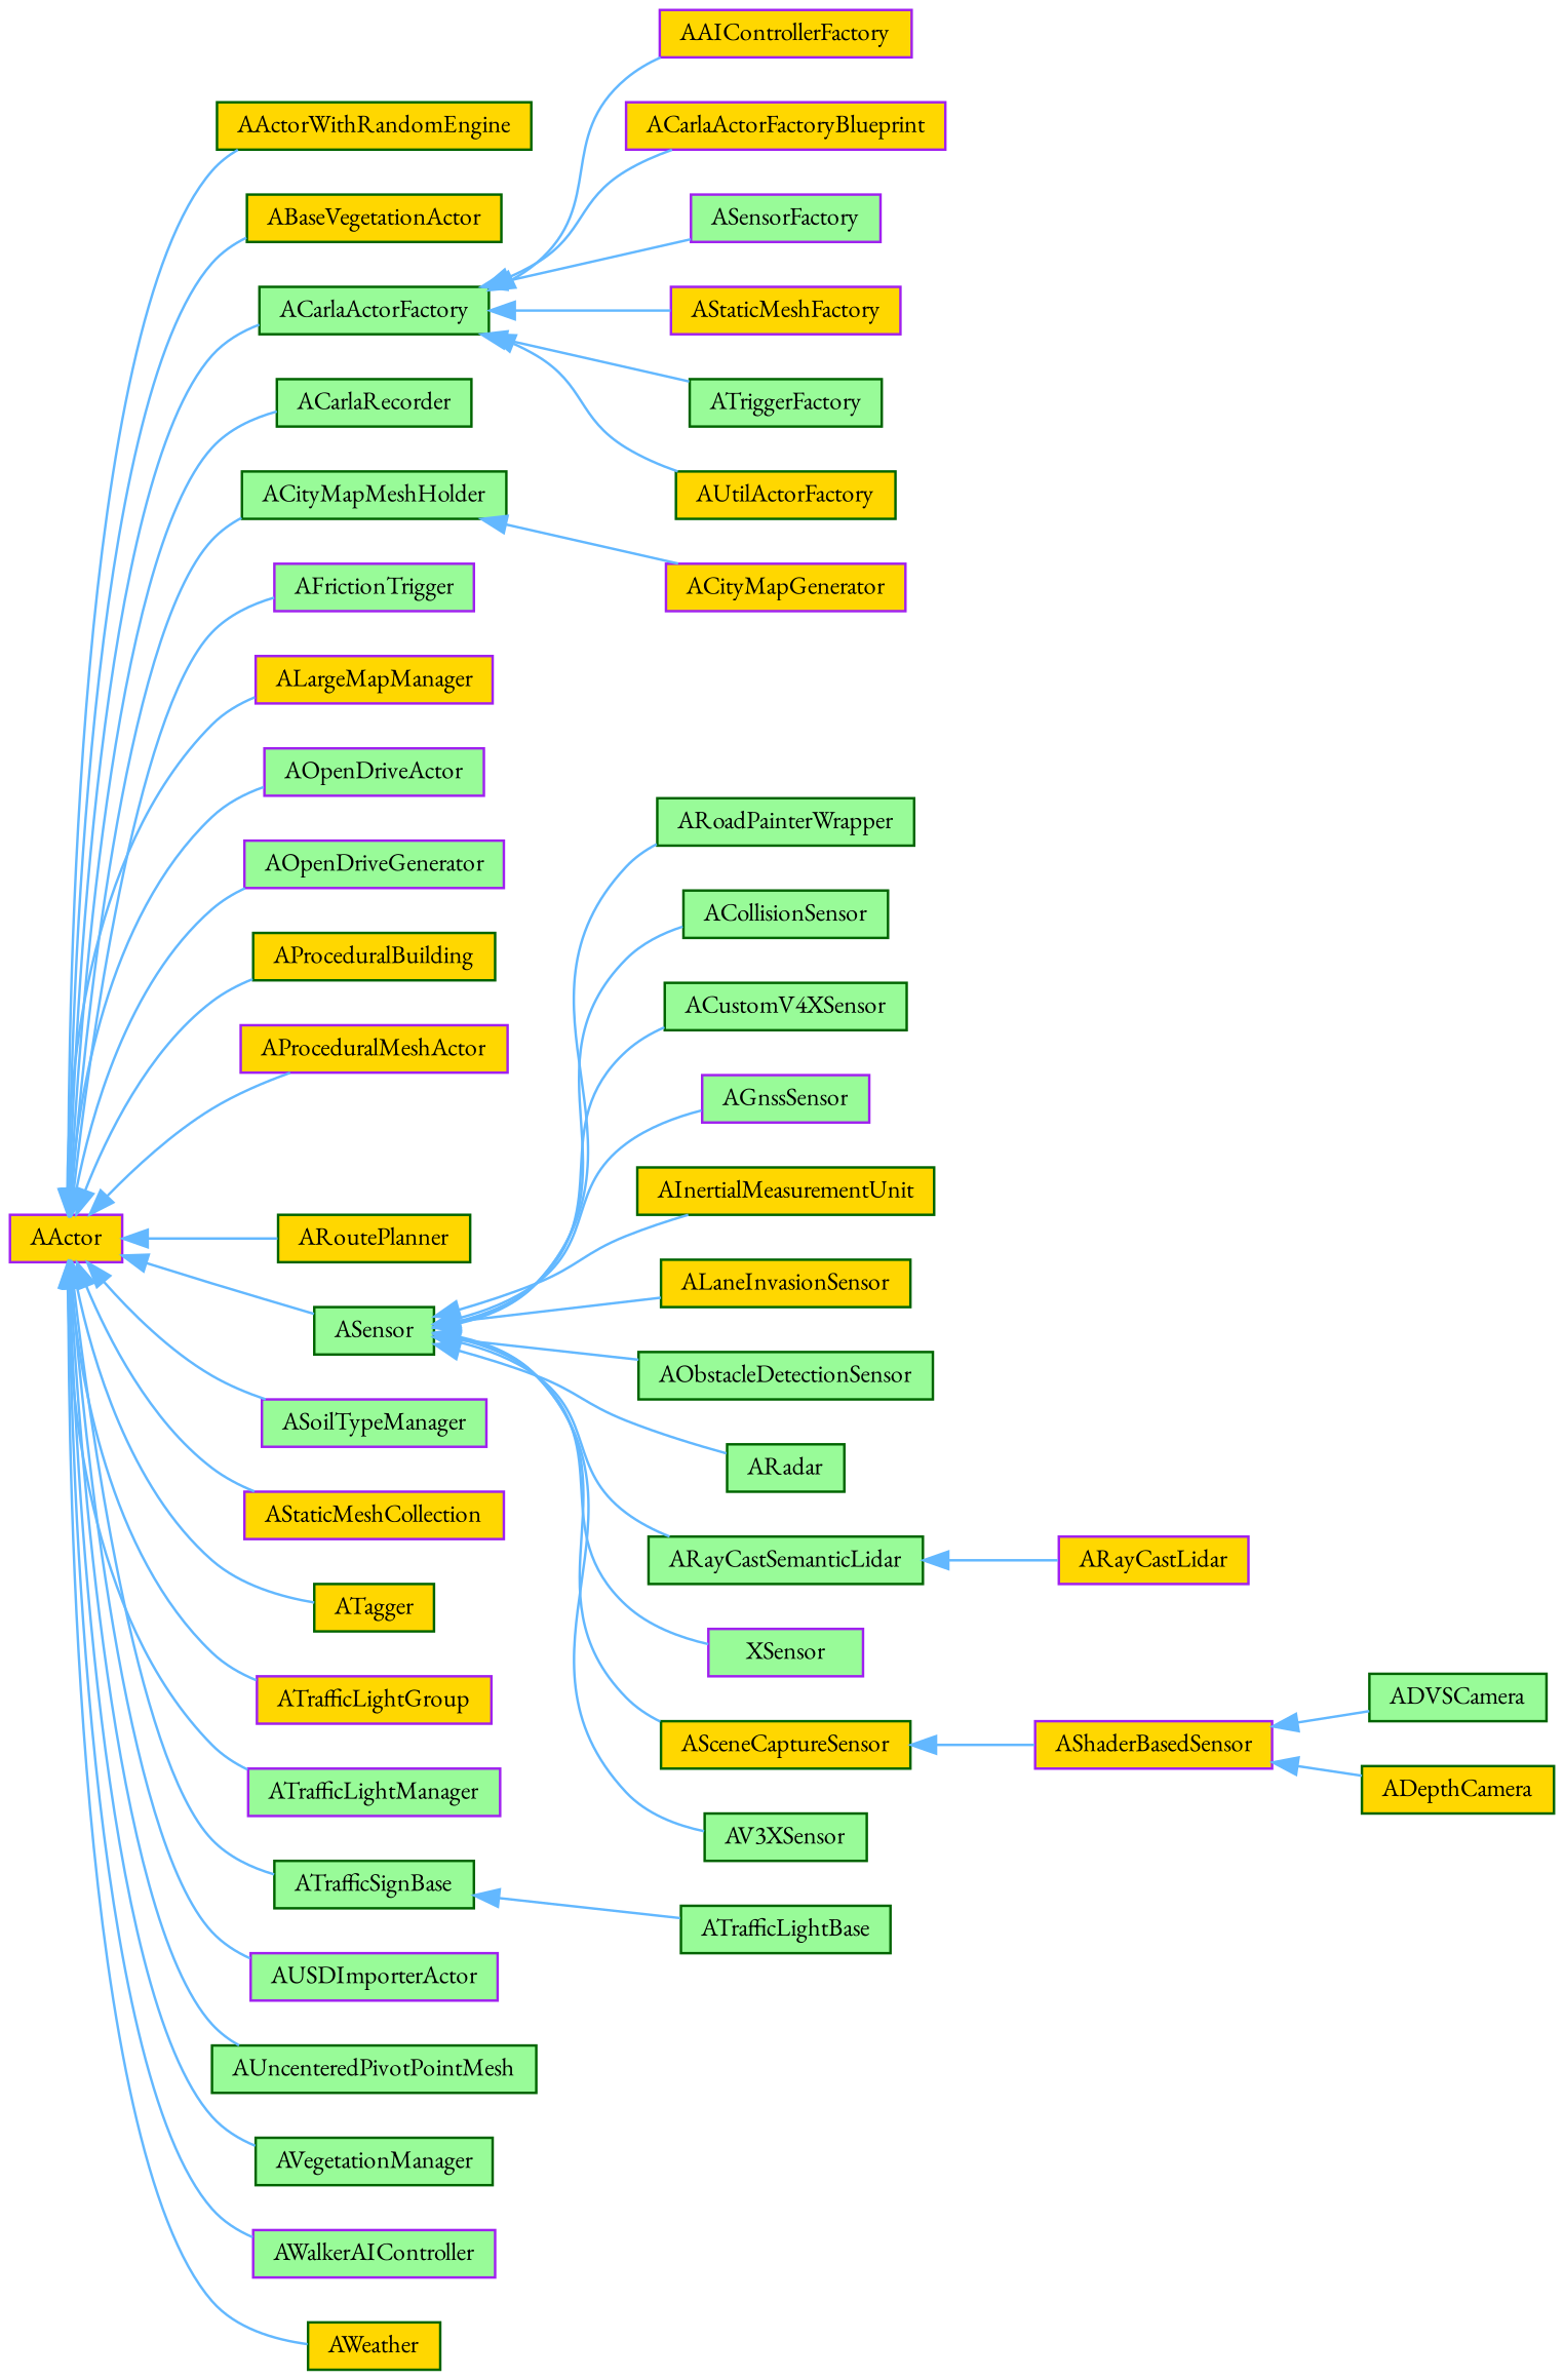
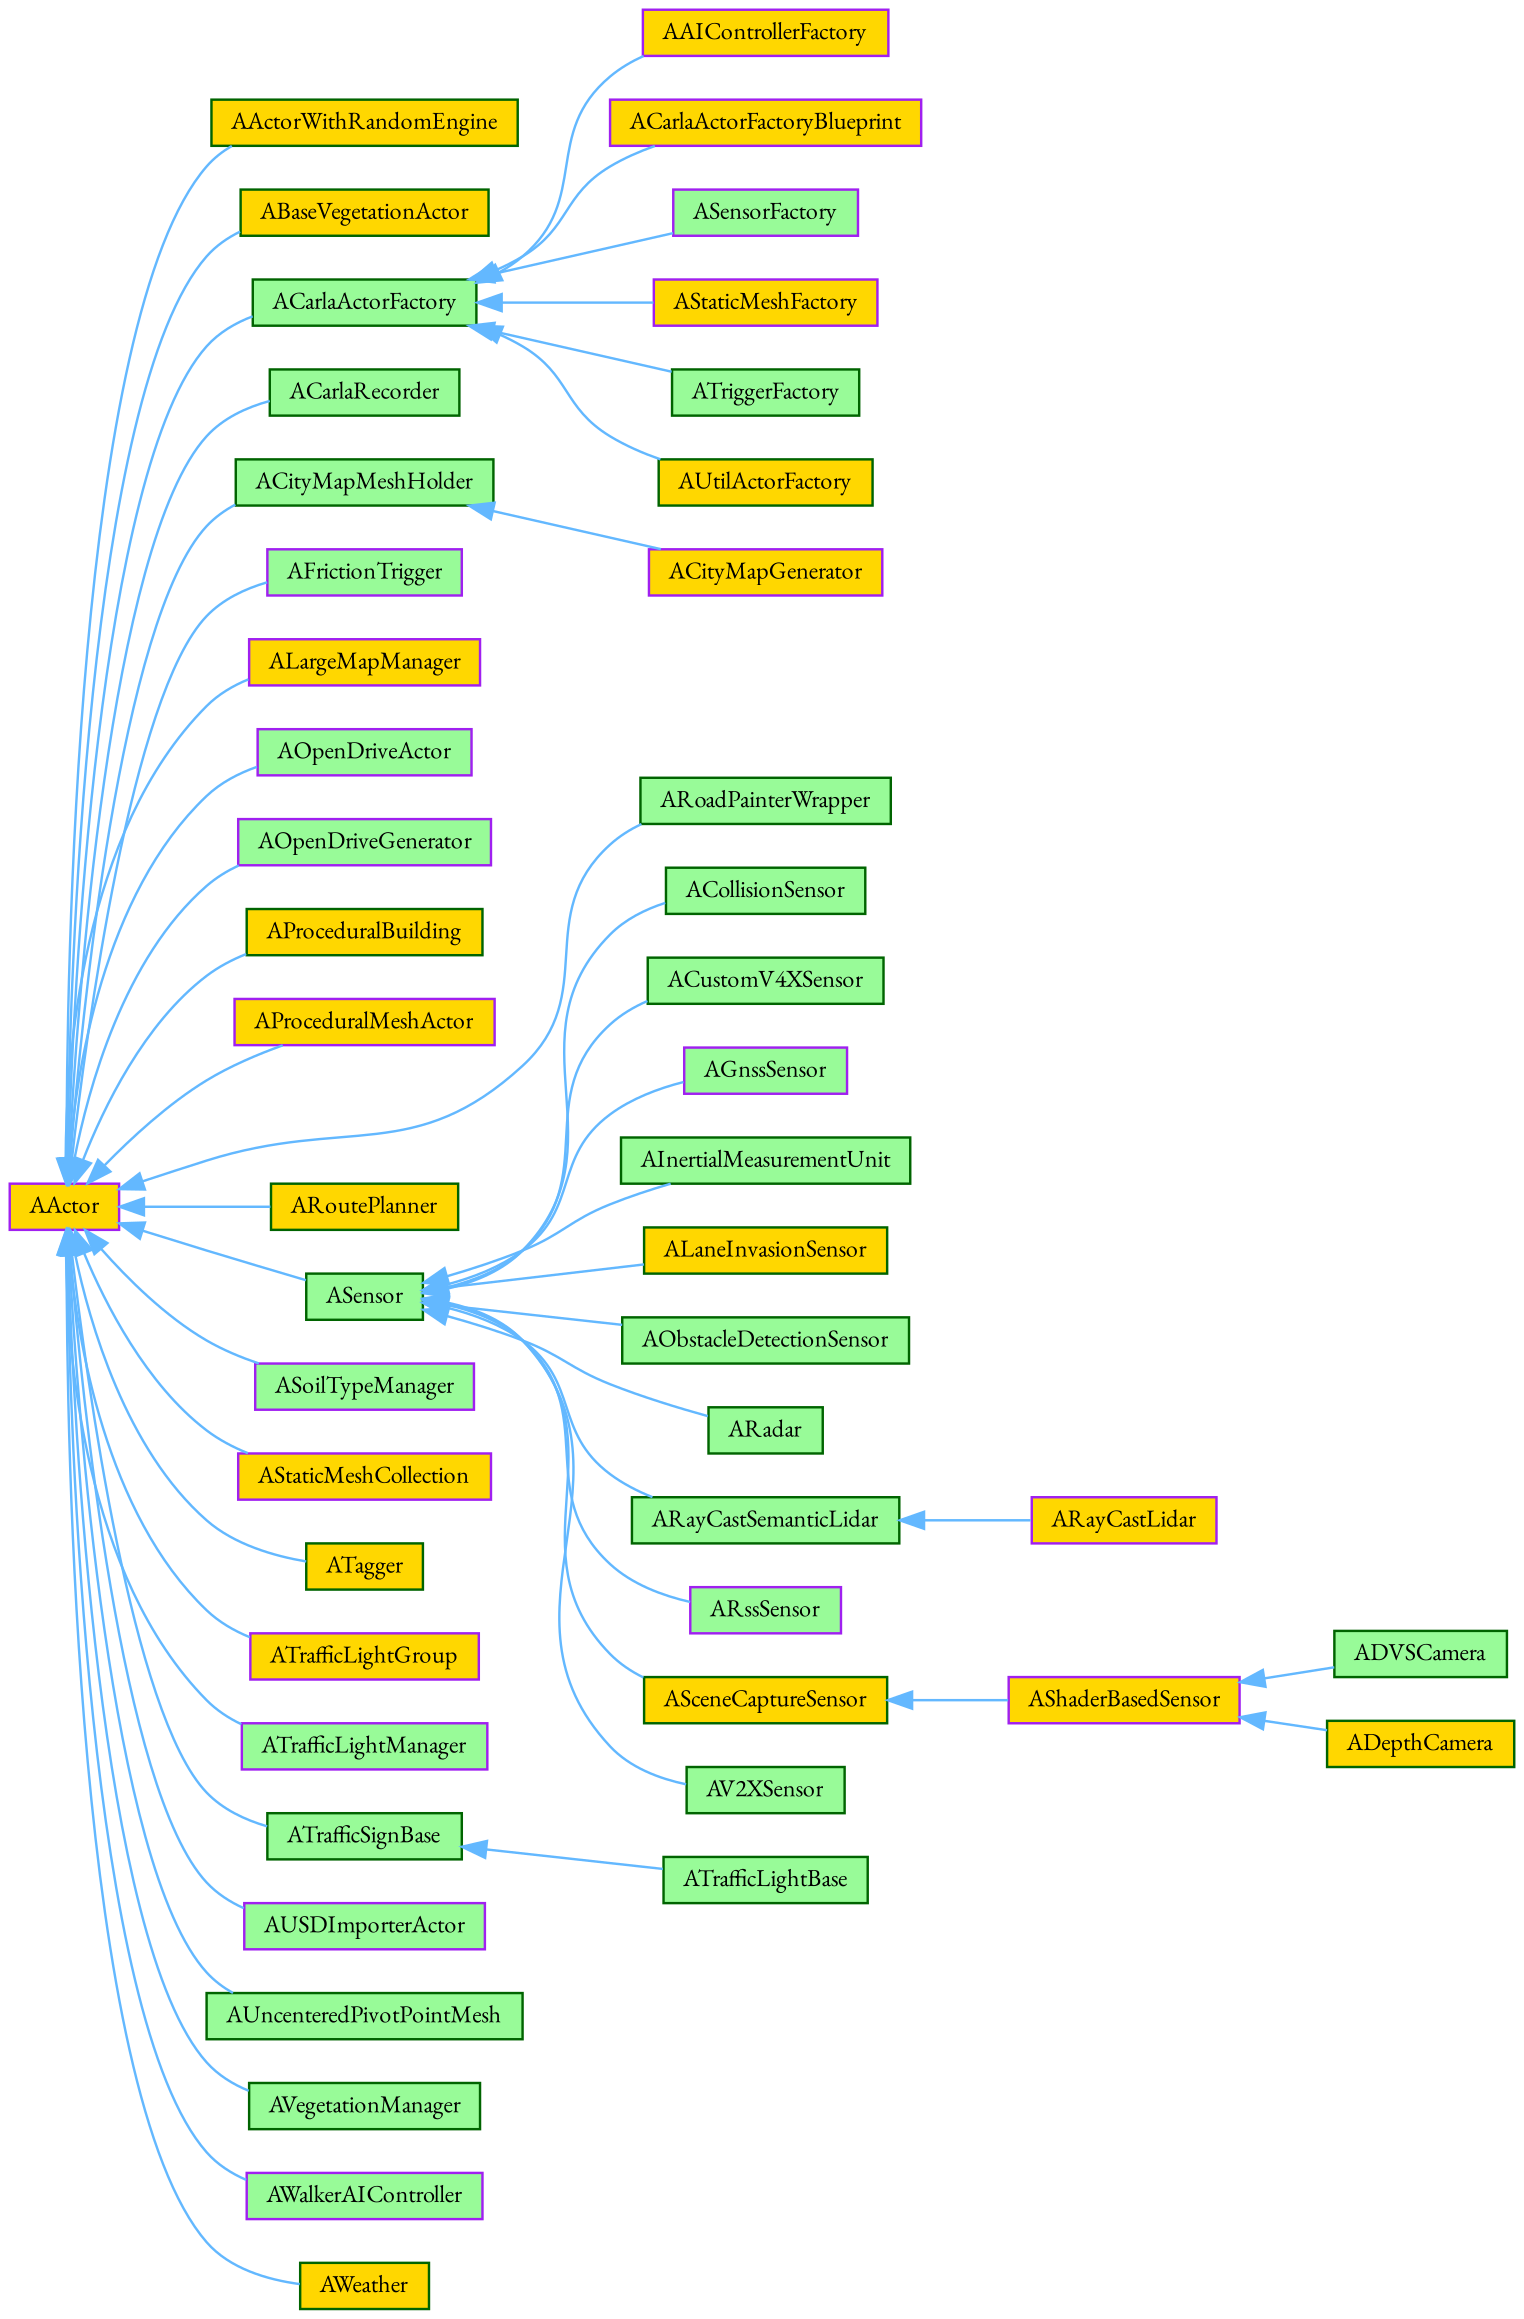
  digraph {
    fontname="EB Garamond"
    rankdir=LR
    node [color=darkgreen fillcolor=palegreen fontname="EB Garamond" fontsize=10 shape=box style=filled]
    edge [color=steelblue1 dir=back fontname="EB Garamond" fontsize=10 labelfontname=Helvetica labelfontsize=10 style=solid]
    n1 [color=purple fillcolor=gold fontcolor=black height=0.2 label=AActor width=0.4]
    n2 [fillcolor=gold height=0.2 label=AActorWithRandomEngine width=0.4]
    n3 [fillcolor=gold height=0.2 label=ABaseVegetationActor width=0.4]
    n4 [height=0.2 label=ACarlaActorFactory width=0.4]
    n5 [height=0.2 label=ACarlaRecorder width=0.4]
    n6 [height=0.2 label=ACityMapMeshHolder width=0.4]
    n7 [color=purple height=0.2 label=AFrictionTrigger width=0.4]
    n8 [color=purple fillcolor=gold height=0.2 label=ALargeMapManager width=0.4]
    n9 [color=purple height=0.2 label=AOpenDriveActor width=0.4]
    n10 [color=purple height=0.2 label=AOpenDriveGenerator width=0.4]
    n11 [fillcolor=gold height=0.2 label=AProceduralBuilding width=0.4]
    n12 [color=purple fillcolor=gold height=0.2 label=AProceduralMeshActor width=0.4]
    n13 [height=0.2 label=ARoadPainterWrapper width=0.4]
    n14 [fillcolor=gold height=0.2 label=ARoutePlanner width=0.4]
    n15 [height=0.2 label=ASensor width=0.4]
    n16 [color=purple height=0.2 label=ASoilTypeManager width=0.4]
    n17 [color=purple fillcolor=gold height=0.2 label=AStaticMeshCollection width=0.4]
    n18 [fillcolor=gold height=0.2 label=ATagger width=0.4]
    n19 [color=purple fillcolor=gold height=0.2 label=ATrafficLightGroup width=0.4]
    n20 [color=purple height=0.2 label=ATrafficLightManager width=0.4]
    n21 [height=0.2 label=ATrafficSignBase width=0.4]
    n22 [color=purple height=0.2 label=AUSDImporterActor width=0.4]
    n23 [height=0.2 label=AUncenteredPivotPointMesh width=0.4]
    n24 [height=0.2 label=AVegetationManager width=0.4]
    n25 [color=purple height=0.2 label=AWalkerAIController width=0.4]
    n26 [fillcolor=gold height=0.2 label=AWeather width=0.4]
    n27 [color=purple fillcolor=gold height=0.2 label=AAIControllerFactory width=0.4]
    n28 [color=purple fillcolor=gold height=0.2 label=ACarlaActorFactoryBlueprint width=0.4]
    n29 [color=purple height=0.2 label=ASensorFactory width=0.4]
    n30 [color=purple fillcolor=gold height=0.2 label=AStaticMeshFactory width=0.4]
    n31 [height=0.2 label=ATriggerFactory width=0.4]
    n32 [fillcolor=gold height=0.2 label=AUtilActorFactory width=0.4]
    n33 [color=purple fillcolor=gold height=0.2 label=ACityMapGenerator width=0.4]
    n34 [height=0.2 label=ACollisionSensor width=0.4]
    n35 [height=0.2 label=ACustomV4XSensor width=0.4]
    n36 [color=purple height=0.2 label=AGnssSensor width=0.4]
-   n37 [fillcolor=gold height=0.2 label=AInertialMeasurementUnit width=0.4]
+   n37 [height=0.2 label=AInertialMeasurementUnit width=0.4]
    n38 [fillcolor=gold height=0.2 label=ALaneInvasionSensor width=0.4]
    n39 [height=0.2 label=AObstacleDetectionSensor width=0.4]
    n40 [height=0.2 label=ARadar width=0.4]
    n41 [height=0.2 label=ARayCastSemanticLidar width=0.4]
-   n42 [color=purple height=0.2 label=XSensor width=0.4]
+   n42 [color=purple height=0.2 label=ARssSensor width=0.4]
    n43 [fillcolor=gold height=0.2 label=ASceneCaptureSensor width=0.4]
-   n44 [height=0.2 label=AV3XSensor width=0.4]
+   n44 [height=0.2 label=AV2XSensor width=0.4]
    n45 [height=0.2 label=ATrafficLightBase width=0.4]
    n46 [color=purple fillcolor=gold height=0.2 label=ARayCastLidar width=0.4]
    n47 [color=purple fillcolor=gold height=0.2 label=AShaderBasedSensor width=0.4]
    n48 [height=0.2 label=ADVSCamera width=0.4]
    n49 [fillcolor=gold height=0.2 label=ADepthCamera width=0.4]
    n1 -> n2
    n1 -> n3
    n1 -> n4
    n1 -> n5
    n1 -> n6
    n1 -> n7
    n1 -> n8
    n1 -> n9
    n1 -> n10
    n1 -> n11
    n1 -> n12
-   n15 -> n13
+   n1 -> n13
    n1 -> n14
    n1 -> n15
    n1 -> n16
    n1 -> n17
    n1 -> n18
    n1 -> n19
    n1 -> n20
    n1 -> n21
    n1 -> n22
    n1 -> n23
    n1 -> n24
    n1 -> n25
    n1 -> n26
    n4 -> n27
    n4 -> n28
    n4 -> n29
    n4 -> n30
    n4 -> n31
    n4 -> n32
    n6 -> n33
    n15 -> n34
    n15 -> n35
    n15 -> n36
    n15 -> n37
    n15 -> n38
    n15 -> n39
    n15 -> n40
    n15 -> n41
    n15 -> n42
    n15 -> n43
    n15 -> n44
    n21 -> n45
    n41 -> n46
    n43 -> n47
    n47 -> n48
    n47 -> n49
  }
